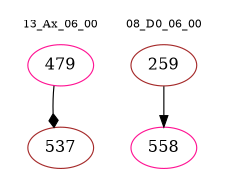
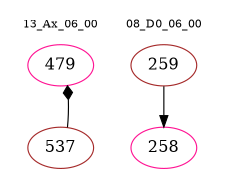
  digraph {
    node [color=deeppink]
    edge [color=black]
    n1 [label=479]
    n2 [color=brown label=537]
    n3 [color=brown label=259]
-   n4 [label=558]
+   n4 [label=258]
    subgraph cluster_1 {
      color=white
      fontsize=10
      label="13_Ax_06_00"
      n1
      n2
    }
    subgraph cluster_2 {
      color=white
      fontsize=10
      label="08_D0_06_00"
      n3
      n4
    }
-   n1 -> n2 [arrowhead=diamond]
+   n2 -> n1 [arrowhead=diamond]
    n3 -> n4 [arrowhead=normal]
  }
